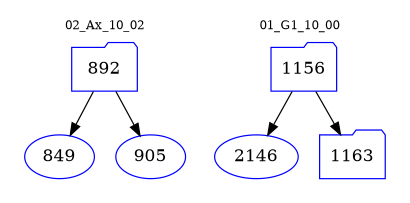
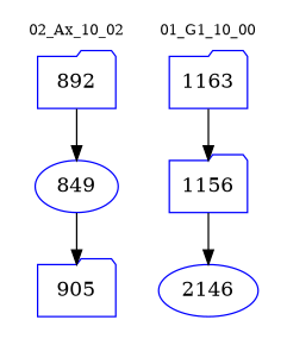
  digraph {
    node [color=blue shape=folder]
    edge [color=black]
    n1 [label=892]
    n2 [label=849 shape=ellipse]
-   n3 [label=905 shape=ellipse]
+   n3 [label=905]
    n4 [label=1156]
    n5 [label=2146 shape=ellipse]
    n6 [label=1163]
    subgraph cluster_1 {
      color=white
      fontsize=10
      label="02_Ax_10_02"
      n1
      n2
      n3
    }
    subgraph cluster_2 {
      color=white
      fontsize=10
      label="01_G1_10_00"
      n4
      n5
      n6
    }
    n1 -> n2
-   n1 -> n3
+   n2 -> n3
    n4 -> n5
-   n4 -> n6
+   n6 -> n4
  }
